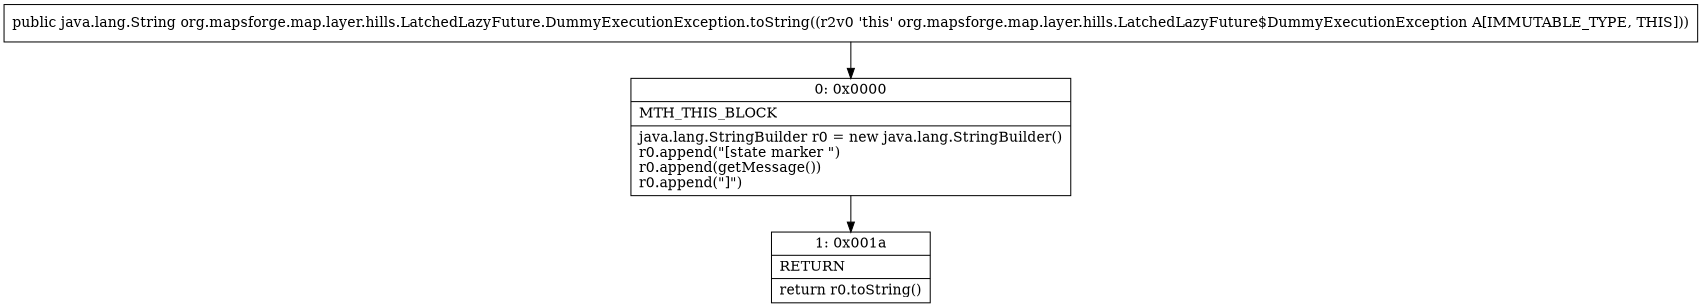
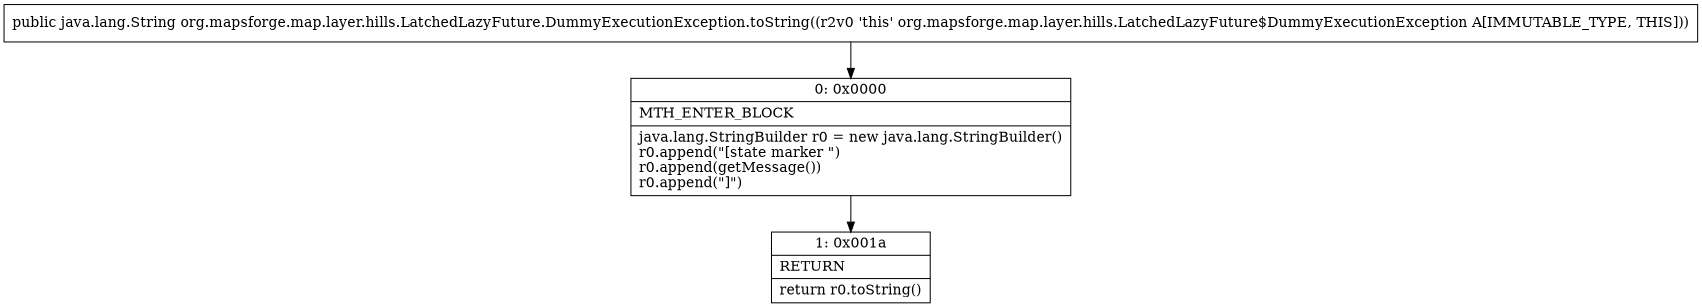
  digraph {
    node [shape=record]
-   n1 [label="{0\:\ 0x0000|MTH_THIS_BLOCK\l|java.lang.StringBuilder r0 = new java.lang.StringBuilder()\lr0.append(\"[state marker \")\lr0.append(getMessage())\lr0.append(\"]\")\l}"]
+   n1 [label="{0\:\ 0x0000|MTH_ENTER_BLOCK\l|java.lang.StringBuilder r0 = new java.lang.StringBuilder()\lr0.append(\"[state marker \")\lr0.append(getMessage())\lr0.append(\"]\")\l}"]
    n2 [label="{1\:\ 0x001a|RETURN\l|return r0.toString()\l}"]
    n3 [label="{public java.lang.String org.mapsforge.map.layer.hills.LatchedLazyFuture.DummyExecutionException.toString((r2v0 'this' org.mapsforge.map.layer.hills.LatchedLazyFuture$DummyExecutionException A[IMMUTABLE_TYPE, THIS])) }"]
    n1 -> n2
    n3 -> n1
  }
